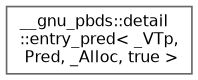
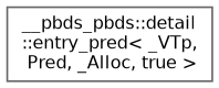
  digraph {
    rankdir=LR
-   n1 [color=grey40 fillcolor=white fontname=Helvetica fontsize=10 height=0.2 label="__gnu_pbds::detail\l::entry_pred\< _VTp,\l Pred, _Alloc, true \>" shape=box style=filled width=0.4]
+   n1 [color=grey40 fillcolor=white fontname=Helvetica fontsize=10 height=0.2 label="__pbds_pbds::detail\l::entry_pred\< _VTp,\l Pred, _Alloc, true \>" shape=box style=filled width=0.4]
  }
